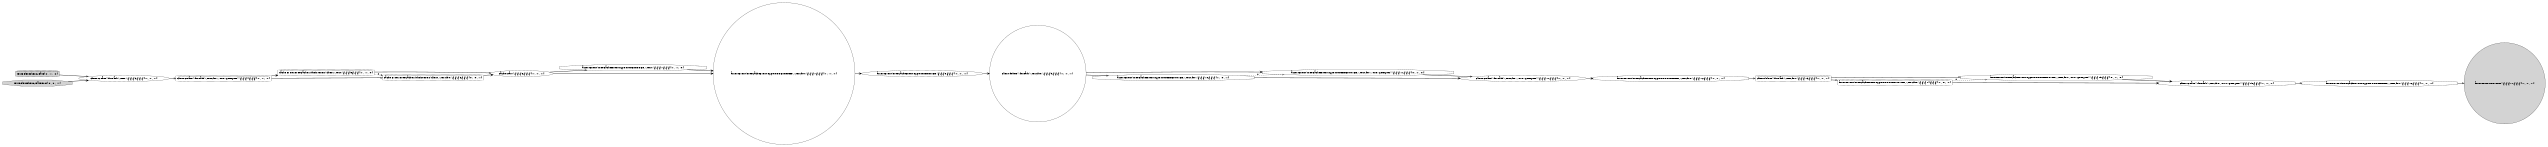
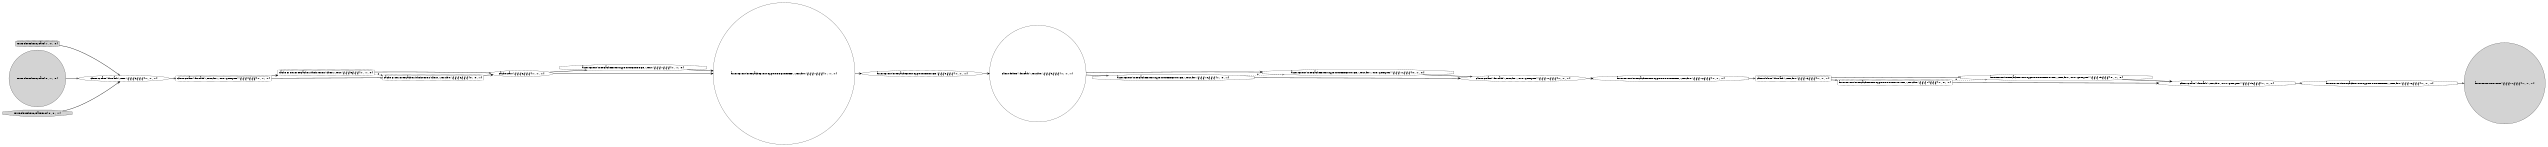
  digraph {
    rankdir=LR
    node [fillcolor=white shape=octagon style=filled]
    edge [arrowhead=onormal style=bold]
    n1 [label="assertEvent(TreeCacheEvent.Type.NODE_REMOVED,\"/test/foo\",\"two\".getBytes())@@@15@@@['0', '1', '0']"]
    n2 [label="client.create().forPath(\"/test/foo\",\"two\".getBytes())@@@15@@@['1', '1', '1']"]
    n3 [label="assertEvent(TreeCacheEvent.Type.NODE_ADDED,\"/test/foo\")@@@16@@@['1', '1', '1']"]
    n4 [label="client.create().forPath(\"/test/foo\",\"one\".getBytes())@@@4@@@['1', '1', '1']" shape=cylinder]
    n5 [label="cache = newTreeCacheWithListeners(client,\"/test\")@@@5@@@['1', '1', '0']" shape=cylinder]
    n6 [label="cache = newTreeCacheWithListeners(client,\"/test/foo\")@@@5@@@['0', '0', '1']" shape=cylinder]
    n7 [label="cache.start()@@@6@@@['1', '1', '1']" shape=ellipse]
    n8 [label="assertEvent(TreeCacheEvent.Type.INITIALIZED)@@@8@@@['1', '1', '1']" shape=ellipse]
    n9 [label="client.delete().forPath(\"/test/foo\")@@@9@@@['1', '1', '1']" shape=circle]
    n10 [label="assertEvent(TreeCacheEvent.Type.NODE_REMOVED,\"/test/foo\",\"one\".getBytes())@@@11@@@['0', '1', '0']"]
    n11 [label="assertEvent(TreeCacheEvent.Type.NODE_REMOVED,\"/test/foo\")@@@10@@@['1', '0', '1']"]
    n12 [fillcolor=lightgray label="assertNoMoreEvents()@@@17@@@['1', '1', '1']" shape=circle]
+   n13 [fillcolor=lightgray label="testDeleteThenCreate['1', '0', '0']" shape=cylinder]
    n14 [label="client.create().forPath(\"/test\")@@@3@@@['1', '1', '1']" shape=ellipse]
    n15 [label="client.create().forPath(\"/test/foo\",\"two\".getBytes())@@@11@@@['1', '1', '1']" shape=ellipse]
    n16 [label="assertEvent(TreeCacheEvent.Type.NODE_ADDED,\"/test/foo\")@@@12@@@['1', '1', '1']"]
    n17 [label="client.delete().forPath(\"/test/foo\")@@@13@@@['1', '1', '1']" shape=cylinder]
    n18 [label="assertEvent(TreeCacheEvent.Type.NODE_REMOVED,\"/test/foo\")@@@14@@@['1', '0', '1']" shape=cylinder]
    n19 [label="assertEvent(TreeCacheEvent.Type.NODE_ADDED,\"/test\")@@@7@@@['1', '1', '0']"]
    n20 [label="assertEvent(TreeCacheEvent.Type.NODE_ADDED,\"/test/foo\")@@@7@@@['1', '1', '1']" shape=circle]
-   n21 [fillcolor=lightgray label="testDeleteThenCreate['0', '1', '0']" shape=cylinder]
+   n21 [fillcolor=lightgray label="testDeleteThenCreate['0', '1', '0']" shape=circle]
    n22 [fillcolor=lightgray label="testDeleteThenCreateRoot['0', '0', '1']"]
    n1 -> n2 [arrowhead=vee]
    n2 -> n3
    n3 -> n12
    n4 -> n5 [arrowhead=vee]
    n4 -> n6
    n5 -> n6 [arrowhead=vee label=0 style=dashed]
    n5 -> n7
    n6 -> n7 [arrowhead=vee]
    n7 -> n19
    n7 -> n20 [arrowhead=vee]
    n8 -> n9 [arrowhead=vee]
    n9 -> n10 [arrowhead=vee]
    n9 -> n11
    n10 -> n15
    n11 -> n10 [label=0 style=dashed]
    n11 -> n15 [arrowhead=vee]
+   n13 -> n14
    n14 -> n4
    n15 -> n16 [arrowhead=vee]
    n16 -> n17
    n17 -> n1
    n17 -> n18
    n18 -> n1 [label=0 style=dashed]
    n18 -> n2 [arrowhead=vee]
    n19 -> n20 [arrowhead=vee]
    n20 -> n8 [arrowhead=vee]
    n21 -> n14
    n22 -> n14 [arrowhead=vee]
  }
